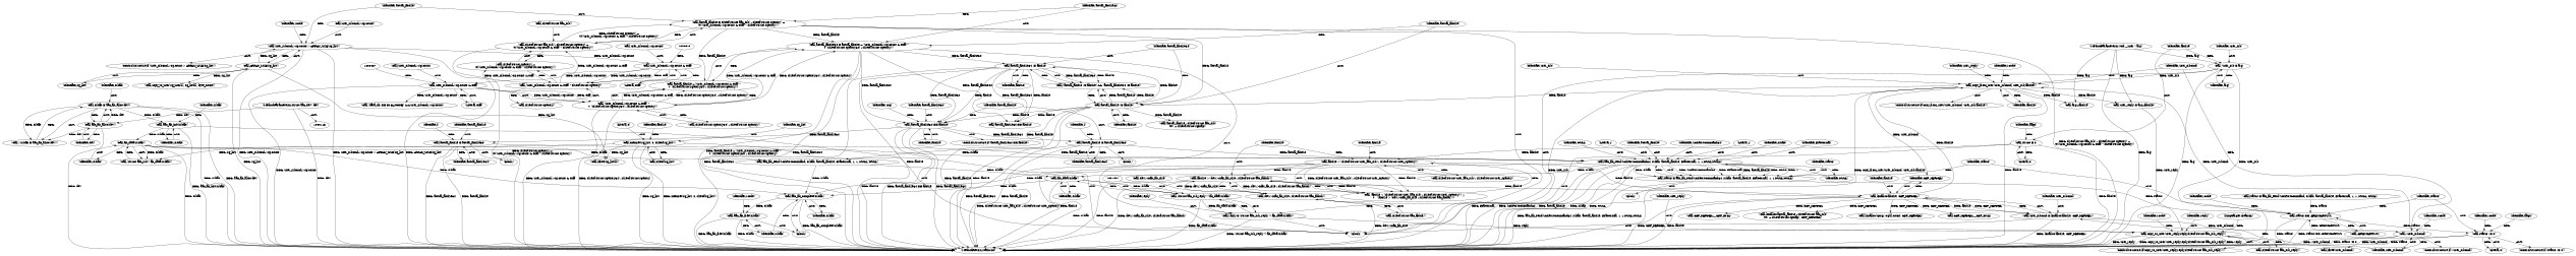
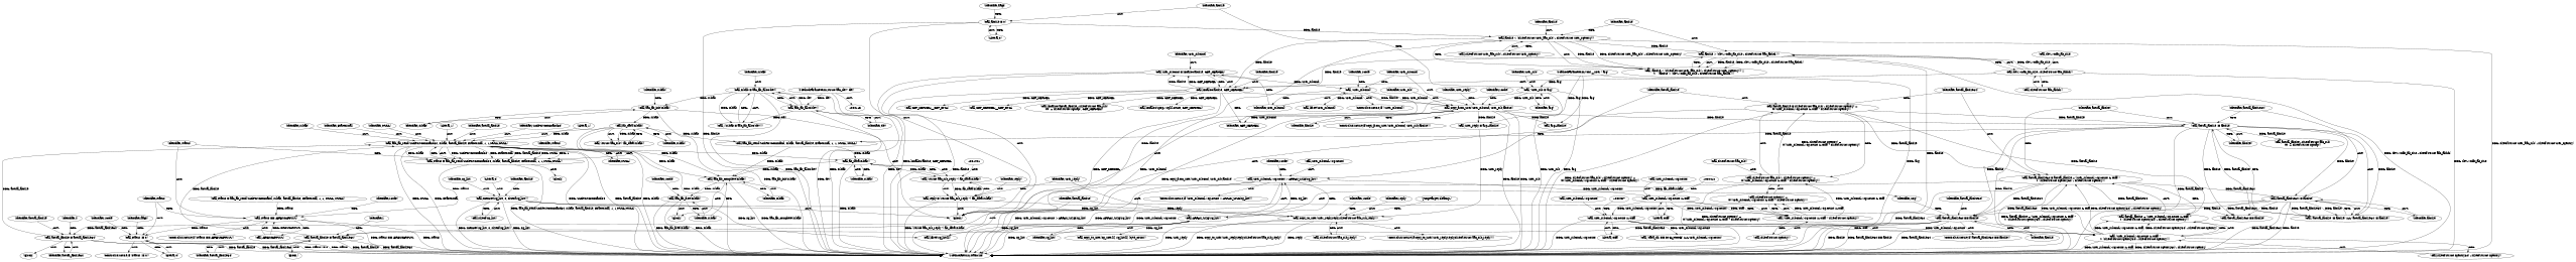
  digraph {
    n1 [label="(Call,aac_fib_send(ScsiPortCommand64, srbfib, actual_fibsize, FsaNormal, 1, 1,NULL,NULL))"]
    n2 [label="(Call,status = aac_fib_send(ScsiPortCommand64, srbfib, actual_fibsize, FsaNormal, 1, 1,NULL,NULL))"]
    n3 [label="(Call,fib_data(srbfib))"]
    n4 [label="(Call,aac_fib_complete(srbfib))"]
    n5 [label="(Identifier,NULL)"]
    n6 [label="(MethodReturn,static int)"]
    n7 [label="(Call,status == -ERESTARTSYS)"]
    n8 [label="(Block,)"]
    n9 [label="(Call,(struct aac_srb_reply *) fib_data(srbfib))"]
    n10 [label="(Identifier,srbfib)"]
    n11 [label="(Call,aac_fib_free(srbfib))"]
    n12 [label="(Block,)"]
    n13 [label="(Identifier,srbfib)"]
    n14 [label="(Call,fib_data(srbfib))"]
    n15 [label="(Call,(struct aac_srb*) fib_data(srbfib))"]
    n16 [label="(Identifier,srbfib)"]
    n17 [label="(Call,aac_fib_send(ScsiPortCommand, srbfib, actual_fibsize, FsaNormal, 1, 1, NULL, NULL))"]
    n18 [label="(Call,aac_fib_init(srbfib))"]
    n19 [label="(Identifier,srbfib)"]
    n20 [label="(Block,)"]
    n21 [label="(Call,srbfib = aac_fib_alloc(dev))"]
    n22 [label="(Call,aac_fib_alloc(dev))"]
    n23 [label="(Call,!(srbfib = aac_fib_alloc(dev)))"]
    n24 [label="(Identifier,dev)"]
    n25 [label="(MethodParameterIn,struct aac_dev* dev)"]
    1000115
    n27 [label="(Call,actual_fibsize = actual_fibsize64)"]
    n28 [label="(Identifier,actual_fibsize64)"]
    n29 [label="(Block,)"]
    n30 [label="(Call,actual_fibsize64 == fibsize)"]
    n31 [label="(Call,actual_fibsize = actual_fibsize64)"]
    n32 [label="(ControlStructure,if (actual_fibsize64 == fibsize))"]
    n33 [label="(Identifier,fibsize)"]
    n34 [label="(Block,)"]
    n35 [label="(Identifier,actual_fibsize64)"]
    n36 [label="(Call,actual_fibsize64 != fibsize)"]
    n37 [label="(Identifier,fibsize)"]
    n38 [label="(Call,(actual_fibsize != fibsize) && (actual_fibsize64 != fibsize))"]
    n39 [label="(Call,actual_fibsize64 == fibsize)"]
    n40 [label="(Call,actual_fibsize != fibsize)"]
    n41 [label="(Call,actual_fibsize64 = actual_fibsize + (user_srbcmd->sg.count & 0xff) *\n\t  (sizeof(struct sgentry64) - sizeof(struct sgentry)))"]
    n42 [label="(Call,actual_fibsize + (user_srbcmd->sg.count & 0xff) *\n\t  (sizeof(struct sgentry64) - sizeof(struct sgentry)))"]
    n43 [label="(Call,(user_srbcmd->sg.count & 0xff) *\n\t  (sizeof(struct sgentry64) - sizeof(struct sgentry)))"]
    n44 [label="(Call,actual_fibsize = sizeof(struct aac_srb) - sizeof(struct sgentry) +\n\t\t((user_srbcmd->sg.count & 0xff) * sizeof(struct sgentry)))"]
    n45 [label="(Call,sizeof(struct aac_srb) - sizeof(struct sgentry) +\n\t\t((user_srbcmd->sg.count & 0xff) * sizeof(struct sgentry)))"]
    n46 [label="(Call,sizeof(struct sgentry) +\n\t\t((user_srbcmd->sg.count & 0xff) * sizeof(struct sgentry)))"]
    n47 [label="(Identifier,fibsize)"]
    n48 [label="(Call,actual_fibsize - sizeof(struct aac_srb)\n\t\t\t  + sizeof(struct sgmap))"]
    n49 [label="(Call,(user_srbcmd->sg.count & 0xff) * sizeof(struct sgentry))"]
    n50 [label="(Call,sizeof(struct sgentry))"]
    n51 [label="(Call,user_srbcmd->sg.count & 0xff)"]
    n52 [label="(Call,user_srbcmd->sg.count & 0xff)"]
    n53 [label="(Literal,0xff)"]
    n54 [label="(Call,(data_dir == DMA_NONE) && user_srbcmd->sg.count)"]
    n55 [label="(Literal,0xff)"]
    n56 [label="(Call,user_srbcmd->sg.count > ARRAY_SIZE(sg_list))"]
    n57 [label="(Call,ARRAY_SIZE(sg_list))"]
    n58 [label="(ControlStructure,if (user_srbcmd->sg.count > ARRAY_SIZE(sg_list)))"]
    n59 [label="(Identifier,sg_list)"]
    n60 [label="(Call,copy_to_user(sg_user[i], sg_list[i], byte_count))"]
    n61 [label="(Call,kfree(sg_list[i]))"]
    n62 [label="(Call,memset(sg_list, 0, sizeof(sg_list)))"]
    n63 [label="(Call,sizeof(sg_list))"]
    n64 [label="(Call,sizeof(struct sgentry64) - sizeof(struct sgentry))"]
    n65 [label="(Call,copy_from_user(user_srbcmd, user_srb,fibsize))"]
    n66 [label="(ControlStructure,if(copy_from_user(user_srbcmd, user_srb,fibsize)))"]
    n67 [label="(Identifier,fibsize)"]
    n68 [label="(Call,user_reply = arg+fibsize)"]
    n69 [label="(Call,arg+fibsize)"]
    n70 [label="(Identifier,GFP_KERNEL)"]
    n71 [label="(Call,kfree(user_srbcmd))"]
    n72 [label="(Call,copy_to_user(user_reply,reply,sizeof(struct aac_srb_reply)))"]
    n73 [label="(Call,!user_srbcmd)"]
    n74 [label="(Identifier,user_srbcmd)"]
    n75 [label="(ControlStructure,if (!user_srbcmd))"]
    n76 [label="(Call,user_srbcmd = kmalloc(fibsize, GFP_KERNEL))"]
    n77 [label="(Call,kmalloc(fibsize, GFP_KERNEL))"]
    n78 [label="(Call,GFP_KERNEL|__GFP_DMA)"]
    n79 [label="(Call,kmalloc(actual_fibsize - sizeof(struct aac_srb)\n\t\t\t  + sizeof(struct sgmap), GFP_KERNEL))"]
    n80 [label="(Call,kmalloc(upsg->sg[i].count, GFP_KERNEL))"]
    n81 [label="(Call,GFP_KERNEL|__GFP_DMA)"]
    n82 [label="(Call,fibsize > (dev->max_fib_size - sizeof(struct aac_fibhdr)))"]
    n83 [label="(Call,dev->max_fib_size - sizeof(struct aac_fibhdr))"]
    n84 [label="(Call,(fibsize < (sizeof(struct user_aac_srb) - sizeof(struct user_sgentry))) ||\n\t    (fibsize > (dev->max_fib_size - sizeof(struct aac_fibhdr))))"]
    n85 [label="(Call,sizeof(struct aac_fibhdr))"]
    n86 [label="(Call,fibsize < (sizeof(struct user_aac_srb) - sizeof(struct user_sgentry)))"]
    n87 [label="(Call,sizeof(struct user_aac_srb) - sizeof(struct user_sgentry))"]
-   n88 [label="(Call,struct = 0)"]
+   n88 [label="(Call,fibsize = 0)"]
    n89 [label="(Literal,0)"]
    n90 [label="(Call,*user_srb = arg)"]
    n91 [label="(Identifier,arg)"]
    n92 [label="(MethodParameterIn,void __user * arg)"]
    n93 [label="(Call,status != 0)"]
    n94 [label="(Call,-ERESTARTSYS)"]
+   n95 [label="(ControlStructure,if (status == -ERESTARTSYS))"]
    n96 [label="(ControlStructure,if (status != 0))"]
    n97 [label="(Literal,0)"]
    n98 [label="(Call,reply = (struct aac_srb_reply *) fib_data(srbfib))"]
    n99 [label="(Call,sizeof(struct aac_srb_reply))"]
    n100 [label="(ControlStructure,if(copy_to_user(user_reply,reply,sizeof(struct aac_srb_reply))))"]
    n101 [label="(Identifier,srbfib)"]
    n102 [label="(Identifier,rcode)"]
    n103 [label="(Identifier,user_srb)"]
    n104 [label="(Identifier,fibsize)"]
    n105 [label="(Identifier,flags)"]
    n106 [label="(Identifier,rcode)"]
    n107 [label="(Identifier,flags)"]
    n108 [label="(Identifier,rcode)"]
    n109 [label="(Identifier,actual_fibsize)"]
    n110 [label="(Call,user_srbcmd->sg.count)"]
    n111 [label="(Identifier,status)"]
    n112 [label="(Identifier,i)"]
    n113 [label="(Identifier,sg_list)"]
    n114 [label="(Call,dev->max_fib_size)"]
    n115 [label="(Identifier,srbfib)"]
    n116 [label="(Identifier,actual_fibsize)"]
    n117 [label="(Identifier,fibsize)"]
    n118 [label="(Identifier,fibsize)"]
    n119 [label="(Identifier,rcode)"]
    n120 [label="(Identifier,reply)"]
    n121 [label="(Identifier,fibsize)"]
    n122 [label="(Identifier,usg)"]
    n123 [label="(Call,status = aac_fib_send(ScsiPortCommand, srbfib, actual_fibsize, FsaNormal, 1, 1, NULL, NULL))"]
    n124 [label="(Identifier,actual_fibsize64)"]
    n125 [label="(Identifier,ScsiPortCommand64)"]
    n126 [label="(Identifier,actual_fibsize64)"]
    n127 [label="(JumpTarget,cleanup:)"]
    n128 [label="(Literal,1)"]
    n129 [label="(Identifier,user_srb)"]
    n130 [label="(Identifier,user_reply)"]
    n131 [label="(Identifier,actual_fibsize)"]
    n132 [label="(Call,user_srbcmd->sg.count)"]
    n133 [label="(Identifier,actual_fibsize64)"]
    n134 [label="(Identifier,srbfib)"]
    n135 [label="(Identifier,rcode)"]
    n136 [label="(Call,user_srbcmd->sg.count)"]
    n137 [label="(Call,sizeof(struct aac_srb))"]
    n138 [label="(Identifier,status)"]
    n139 [label="(Identifier,user_srbcmd)"]
    n140 [label="(Identifier,user_reply)"]
    n141 [label="(Identifier,rcode)"]
    n142 [label="(Identifier,srbfib)"]
    n143 [label="(Identifier,reply)"]
    n144 [label="(Literal,0)"]
    n145 [label="(Identifier,rcode)"]
    n146 [label="(Identifier,actual_fibsize)"]
    n147 [label="(Identifier,FsaNormal)"]
    n148 [label="(Identifier,fibsize)"]
    n149 [label="(Identifier,i)"]
    n150 [label="(Identifier,user_srbcmd)"]
    n151 [label="(Identifier,actual_fibsize)"]
    n152 [label="(Identifier,status)"]
    n153 [label="(Identifier,NULL)"]
    n154 [label="(Literal,1)"]
    1000412
    1000427
    1001441
    n1 -> n2 [label="AST: "]
    n1 -> n2 [label="DDG: ScsiPortCommand64"]
    n1 -> n2 [label="DDG: FsaNormal"]
    n1 -> n2 [label="DDG: actual_fibsize"]
    n1 -> n2 [label="DDG: NULL"]
    n1 -> n2 [label="DDG: 1"]
    n1 -> n2 [label="DDG: srbfib"]
    n1 -> n3 [label="DDG: srbfib"]
    n1 -> n4 [label="DDG: srbfib"]
    n1 -> n5 [label="CFG: "]
    n1 -> n6 [label="DDG: srbfib"]
    n1 -> n6 [label="DDG: NULL"]
    n1 -> n6 [label="DDG: FsaNormal"]
    n1 -> n6 [label="DDG: ScsiPortCommand64"]
    n1 -> n6 [label="DDG: actual_fibsize"]
    n2 -> n1 [label="CFG: "]
    n2 -> n6 [label="DDG: aac_fib_send(ScsiPortCommand64, srbfib, actual_fibsize, FsaNormal, 1, 1,NULL,NULL)"]
    n2 -> n7 [label="DDG: status"]
    n2 -> n8 [label="AST: "]
    n3 -> n4 [label="DDG: srbfib"]
    n3 -> n6 [label="DDG: srbfib"]
    n3 -> n9 [label="AST: "]
    n3 -> n9 [label="DDG: srbfib"]
    n3 -> n10 [label="CFG: "]
    n4 -> n6 [label="DDG: aac_fib_complete(srbfib)"]
    n4 -> n11 [label="DDG: srbfib"]
    n4 -> n12 [label="AST: "]
    n4 -> n13 [label="CFG: "]
    n5 -> n1 [label="AST: "]
    n7 -> n6 [label="DDG: status"]
    n7 -> n6 [label="DDG: status == -ERESTARTSYS"]
    n7 -> n93 [label="DDG: status"]
    n7 -> n94 [label="CFG: "]
+   n7 -> n95 [label="AST: "]
    n9 -> n3 [label="CFG: "]
-   n9 -> n6 [label="DDG: fib_data(srbfib)"]
+   n9 -> n122 [label="DDG: fib_data(srbfib)"]
    n9 -> n98 [label="AST: "]
    n9 -> n98 [label="DDG: fib_data(srbfib)"]
    n10 -> n3 [label="AST: "]
    n11 -> n6 [label="DDG: aac_fib_free(srbfib)"]
    n11 -> n6 [label="DDG: srbfib"]
    n11 -> n12 [label="AST: "]
    n11 -> n101 [label="CFG: "]
    n13 -> n4 [label="AST: "]
    n14 -> n1 [label="DDG: srbfib"]
    n14 -> n4 [label="DDG: srbfib"]
    n14 -> n6 [label="DDG: srbfib"]
    n14 -> n15 [label="AST: "]
    n14 -> n15 [label="DDG: srbfib"]
    n14 -> n16 [label="CFG: "]
    n14 -> n17 [label="DDG: srbfib"]
    n15 -> n14 [label="CFG: "]
    n16 -> n14 [label="AST: "]
    n17 -> n3 [label="DDG: srbfib"]
    n17 -> n4 [label="DDG: srbfib"]
    n18 -> n6 [label="DDG: aac_fib_init(srbfib)"]
    n18 -> n14 [label="DDG: srbfib"]
    n18 -> n19 [label="CFG: "]
    n18 -> n20 [label="AST: "]
    n19 -> n18 [label="AST: "]
    n21 -> n6 [label="DDG: aac_fib_alloc(dev)"]
    n21 -> n6 [label="DDG: srbfib"]
    n21 -> n18 [label="DDG: srbfib"]
    n21 -> n22 [label="CFG: "]
    n21 -> n23 [label="AST: "]
    n21 -> n23 [label="DDG: srbfib"]
    n22 -> n6 [label="DDG: dev"]
    n22 -> n21 [label="AST: "]
    n22 -> n21 [label="DDG: dev"]
    n22 -> n23 [label="DDG: dev"]
    n22 -> n24 [label="CFG: "]
    n23 -> n21 [label="CFG: "]
    n24 -> n22 [label="AST: "]
    n25 -> n6 [label="DDG: dev"]
    n25 -> n22 [label="DDG: dev"]
    n25 -> 1000115 [label="AST: "]
    n27 -> n1 [label="DDG: actual_fibsize"]
    n27 -> n6 [label="DDG: actual_fibsize"]
    n27 -> n6 [label="DDG: actual_fibsize64"]
    n27 -> n28 [label="CFG: "]
    n27 -> n29 [label="AST: "]
    n28 -> n27 [label="AST: "]
    n30 -> n6 [label="DDG: fibsize"]
    n30 -> n6 [label="DDG: actual_fibsize64 == fibsize"]
    n30 -> n6 [label="DDG: actual_fibsize64"]
    n30 -> n27 [label="DDG: actual_fibsize64"]
    n30 -> n31 [label="DDG: actual_fibsize64"]
    n30 -> n32 [label="AST: "]
    n30 -> n33 [label="CFG: "]
    n31 -> n1 [label="DDG: actual_fibsize"]
    n31 -> n6 [label="DDG: actual_fibsize64"]
    n31 -> n6 [label="DDG: actual_fibsize"]
    n31 -> n34 [label="AST: "]
    n31 -> n35 [label="CFG: "]
    n33 -> n30 [label="AST: "]
    n35 -> n31 [label="AST: "]
    n36 -> n6 [label="DDG: actual_fibsize64"]
    n36 -> n6 [label="DDG: fibsize"]
    n36 -> n30 [label="DDG: actual_fibsize64"]
    n36 -> n30 [label="DDG: fibsize"]
    n36 -> n37 [label="CFG: "]
    n36 -> n38 [label="AST: "]
    n36 -> n38 [label="DDG: actual_fibsize64"]
    n36 -> n38 [label="DDG: fibsize"]
    n36 -> n39 [label="DDG: actual_fibsize64"]
    n36 -> n39 [label="DDG: fibsize"]
    n37 -> n36 [label="AST: "]
    n38 -> n36 [label="CFG: "]
    n38 -> n40 [label="CFG: "]
    n40 -> n6 [label="DDG: fibsize"]
    n40 -> n6 [label="DDG: actual_fibsize"]
    n40 -> n17 [label="DDG: actual_fibsize"]
    n40 -> n30 [label="DDG: fibsize"]
    n40 -> n36 [label="DDG: fibsize"]
    n40 -> n38 [label="AST: "]
    n40 -> n38 [label="DDG: actual_fibsize"]
    n40 -> n38 [label="DDG: fibsize"]
    n40 -> n39 [label="DDG: fibsize"]
    n40 -> n47 [label="CFG: "]
    n40 -> n48 [label="DDG: actual_fibsize"]
    n41 -> n6 [label="DDG: actual_fibsize64"]
    n41 -> n6 [label="DDG: actual_fibsize + (user_srbcmd->sg.count & 0xff) *\n\t  (sizeof(struct sgentry64) - sizeof(struct sgentry))"]
    n41 -> n20 [label="AST: "]
    n41 -> n30 [label="DDG: actual_fibsize64"]
    n41 -> n36 [label="DDG: actual_fibsize64"]
    n41 -> n39 [label="DDG: actual_fibsize64"]
    n41 -> n42 [label="CFG: "]
    n42 -> n41 [label="AST: "]
    n42 -> n43 [label="CFG: "]
    n43 -> n6 [label="DDG: sizeof(struct sgentry64) - sizeof(struct sgentry)"]
    n43 -> n6 [label="DDG: user_srbcmd->sg.count & 0xff"]
    n43 -> n41 [label="DDG: user_srbcmd->sg.count & 0xff"]
    n43 -> n41 [label="DDG: sizeof(struct sgentry64) - sizeof(struct sgentry)"]
    n43 -> n42 [label="AST: "]
    n43 -> n42 [label="DDG: user_srbcmd->sg.count & 0xff"]
    n43 -> n42 [label="DDG: sizeof(struct sgentry64) - sizeof(struct sgentry)"]
    n43 -> n64 [label="CFG: "]
    n44 -> n6 [label="DDG: sizeof(struct aac_srb) - sizeof(struct sgentry) +\n\t\t((user_srbcmd->sg.count & 0xff) * sizeof(struct sgentry))"]
    n44 -> n20 [label="AST: "]
    n44 -> n40 [label="DDG: actual_fibsize"]
    n44 -> n41 [label="DDG: actual_fibsize"]
    n44 -> n42 [label="DDG: actual_fibsize"]
    n44 -> n45 [label="CFG: "]
    n45 -> n6 [label="DDG: sizeof(struct sgentry) +\n\t\t((user_srbcmd->sg.count & 0xff) * sizeof(struct sgentry))"]
    n45 -> n44 [label="AST: "]
    n45 -> n44 [label="DDG: sizeof(struct sgentry) +\n\t\t((user_srbcmd->sg.count & 0xff) * sizeof(struct sgentry))"]
    n45 -> n46 [label="CFG: "]
    n46 -> n45 [label="AST: "]
    n46 -> n49 [label="CFG: "]
    n47 -> n40 [label="AST: "]
    n49 -> n45 [label="DDG: user_srbcmd->sg.count & 0xff"]
    n49 -> n46 [label="AST: "]
    n49 -> n46 [label="DDG: user_srbcmd->sg.count & 0xff"]
    n49 -> n50 [label="CFG: "]
    n50 -> n49 [label="AST: "]
    n51 -> n49 [label="AST: "]
    n51 -> n49 [label="DDG: user_srbcmd->sg.count"]
    n51 -> n49 [label="DDG: 0xff"]
    n51 -> n52 [label="DDG: user_srbcmd->sg.count"]
    n51 -> n53 [label="CFG: "]
    n52 -> n6 [label="DDG: user_srbcmd->sg.count"]
    n52 -> n43 [label="AST: "]
    n52 -> n43 [label="DDG: user_srbcmd->sg.count"]
    n52 -> n43 [label="DDG: 0xff"]
    n52 -> n54 [label="DDG: user_srbcmd->sg.count"]
    n52 -> n55 [label="CFG: "]
    n53 -> n51 [label="AST: "]
    n55 -> n52 [label="AST: "]
    n56 -> n6 [label="DDG: ARRAY_SIZE(sg_list)"]
    n56 -> n6 [label="DDG: user_srbcmd->sg.count"]
    n56 -> n6 [label="DDG: user_srbcmd->sg.count > ARRAY_SIZE(sg_list)"]
    n56 -> n51 [label="DDG: user_srbcmd->sg.count"]
    n56 -> n57 [label="CFG: "]
    n56 -> n58 [label="AST: "]
    n57 -> n6 [label="DDG: sg_list"]
    n57 -> n56 [label="AST: "]
    n57 -> n56 [label="DDG: sg_list"]
    n57 -> n59 [label="CFG: "]
    n57 -> n60 [label="DDG: sg_list"]
    n57 -> n61 [label="DDG: sg_list"]
    n59 -> n57 [label="AST: "]
    n62 -> n6 [label="DDG: sg_list"]
    n62 -> n6 [label="DDG: memset(sg_list, 0, sizeof(sg_list))"]
    n62 -> n20 [label="AST: "]
-   n62 -> n15 [label="DDG: sg_list"]
+   n62 -> n57 [label="DDG: sg_list"]
    n62 -> n61 [label="DDG: sg_list"]
    n62 -> n63 [label="CFG: "]
    n63 -> n62 [label="AST: "]
    n64 -> n43 [label="AST: "]
    n65 -> n6 [label="DDG: user_srb"]
    n65 -> n6 [label="DDG: copy_from_user(user_srbcmd, user_srb,fibsize)"]
    n65 -> n6 [label="DDG: fibsize"]
    n65 -> n40 [label="DDG: fibsize"]
    n65 -> n66 [label="AST: "]
    n65 -> n67 [label="CFG: "]
    n65 -> n68 [label="DDG: fibsize"]
    n65 -> n69 [label="DDG: fibsize"]
    n65 -> n70 [label="DDG: user_srbcmd"]
    n67 -> n65 [label="AST: "]
    n68 -> n72 [label="DDG: user_reply"]
-   n70 -> n77 [label="AST: "]
+   n83 -> n77 [label="AST: "]
    n72 -> n6 [label="DDG: copy_to_user(user_reply,reply,sizeof(struct aac_srb_reply))"]
    n72 -> n6 [label="DDG: reply"]
    n72 -> n6 [label="DDG: user_reply"]
    n72 -> n99 [label="CFG: "]
    n72 -> n100 [label="AST: "]
    n73 -> n6 [label="DDG: !user_srbcmd"]
    n73 -> n65 [label="DDG: user_srbcmd"]
    n73 -> n71 [label="DDG: user_srbcmd"]
    n73 -> n74 [label="CFG: "]
    n73 -> n75 [label="AST: "]
    n74 -> n73 [label="AST: "]
    n74 -> n76 [label="CFG: "]
    n76 -> n6 [label="DDG: kmalloc(fibsize, GFP_KERNEL)"]
    n76 -> n20 [label="AST: "]
    n76 -> n73 [label="DDG: user_srbcmd"]
    n76 -> n77 [label="CFG: "]
    n77 -> n6 [label="DDG: fibsize"]
    n77 -> n6 [label="DDG: GFP_KERNEL"]
    n77 -> n65 [label="DDG: fibsize"]
    n77 -> n70 [label="CFG: "]
    n77 -> n76 [label="AST: "]
    n77 -> n76 [label="DDG: fibsize"]
    n77 -> n76 [label="DDG: GFP_KERNEL"]
    n77 -> n78 [label="DDG: GFP_KERNEL"]
    n77 -> n79 [label="DDG: GFP_KERNEL"]
    n77 -> n80 [label="DDG: GFP_KERNEL"]
    n77 -> n81 [label="DDG: GFP_KERNEL"]
    n82 -> n6 [label="DDG: fibsize"]
    n82 -> n6 [label="DDG: dev->max_fib_size - sizeof(struct aac_fibhdr)"]
    n82 -> n77 [label="DDG: fibsize"]
    n82 -> n83 [label="CFG: "]
    n82 -> n84 [label="AST: "]
    n82 -> n84 [label="DDG: fibsize"]
    n82 -> n84 [label="DDG: dev->max_fib_size - sizeof(struct aac_fibhdr)"]
    n83 -> n6 [label="DDG: dev->max_fib_size"]
    n83 -> n82 [label="AST: "]
    n83 -> n82 [label="DDG: dev->max_fib_size"]
    n83 -> n85 [label="CFG: "]
    n84 -> n82 [label="CFG: "]
    n84 -> n86 [label="CFG: "]
    n85 -> n83 [label="AST: "]
    n86 -> n6 [label="DDG: sizeof(struct user_aac_srb) - sizeof(struct user_sgentry)"]
    n86 -> n6 [label="DDG: fibsize"]
    n86 -> n77 [label="DDG: fibsize"]
    n86 -> n82 [label="DDG: fibsize"]
    n86 -> n84 [label="AST: "]
    n86 -> n84 [label="DDG: fibsize"]
    n86 -> n84 [label="DDG: sizeof(struct user_aac_srb) - sizeof(struct user_sgentry)"]
    n86 -> n87 [label="CFG: "]
    n87 -> n86 [label="AST: "]
    n88 -> n6 [label="DDG: fibsize"]
    n88 -> n20 [label="AST: "]
    n88 -> n86 [label="DDG: fibsize"]
    n88 -> n89 [label="CFG: "]
    n89 -> n88 [label="AST: "]
    n90 -> n6 [label="DDG: arg"]
    n90 -> n6 [label="DDG: user_srb"]
    n90 -> n20 [label="AST: "]
    n90 -> n65 [label="DDG: user_srb"]
    n90 -> n91 [label="CFG: "]
    n91 -> n90 [label="AST: "]
    n92 -> n6 [label="DDG: arg"]
    n92 -> n68 [label="DDG: arg"]
    n92 -> n69 [label="DDG: arg"]
    n92 -> n90 [label="DDG: arg"]
    n93 -> n6 [label="DDG: status != 0"]
    n93 -> n6 [label="DDG: status"]
    n93 -> n96 [label="AST: "]
    n93 -> n97 [label="CFG: "]
    n94 -> n7 [label="AST: "]
    n94 -> n7 [label="DDG: ERESTARTSYS"]
    n97 -> n93 [label="AST: "]
    n98 -> n6 [label="DDG: (struct aac_srb_reply *) fib_data(srbfib)"]
    n98 -> n9 [label="CFG: "]
    n98 -> n20 [label="AST: "]
    n98 -> n72 [label="DDG: reply"]
    n99 -> n72 [label="AST: "]
    n101 -> n4 [label="CFG: "]
    n101 -> n11 [label="AST: "]
    n102 -> n56 [label="CFG: "]
    n103 -> n90 [label="AST: "]
    n104 -> n86 [label="AST: "]
    n105 -> n88 [label="CFG: "]
    n106 -> n72 [label="CFG: "]
    n107 -> n93 [label="CFG: "]
    n108 -> n7 [label="CFG: "]
    n109 -> n44 [label="AST: "]
    n109 -> n56 [label="CFG: "]
    n110 -> n52 [label="AST: "]
    n111 -> n7 [label="CFG: "]
    n111 -> n93 [label="AST: "]
    n112 -> n27 [label="CFG: "]
    n113 -> n62 [label="AST: "]
    n114 -> n83 [label="AST: "]
    n115 -> n18 [label="CFG: "]
    n116 -> n1 [label="AST: "]
    n117 -> n88 [label="AST: "]
    n117 -> n90 [label="CFG: "]
    n118 -> n82 [label="AST: "]
    n118 -> n86 [label="CFG: "]
    n119 -> n93 [label="CFG: "]
    n120 -> n72 [label="AST: "]
    n121 -> n77 [label="AST: "]
    n122 -> n30 [label="CFG: "]
    n123 -> n7 [label="DDG: status"]
    n124 -> n36 [label="AST: "]
    n124 -> n40 [label="CFG: "]
    n125 -> n1 [label="AST: "]
    n126 -> n41 [label="AST: "]
    n126 -> n44 [label="CFG: "]
    n127 -> n72 [label="CFG: "]
    n128 -> n1 [label="AST: "]
    n129 -> n65 [label="AST: "]
    n130 -> n65 [label="CFG: "]
    n131 -> n40 [label="AST: "]
    n131 -> n41 [label="CFG: "]
    n132 -> n56 [label="AST: "]
    n133 -> n30 [label="AST: "]
    n134 -> n21 [label="AST: "]
    n135 -> n11 [label="CFG: "]
    n136 -> n51 [label="AST: "]
    n137 -> n45 [label="AST: "]
    n138 -> n2 [label="CFG: "]
    n138 -> n7 [label="AST: "]
    n139 -> n65 [label="AST: "]
    n139 -> n73 [label="CFG: "]
    n140 -> n72 [label="AST: "]
    n140 -> n98 [label="CFG: "]
    n141 -> n73 [label="CFG: "]
    n142 -> n1 [label="AST: "]
    n143 -> n98 [label="AST: "]
    n144 -> n62 [label="AST: "]
    n145 -> n65 [label="CFG: "]
    n146 -> n27 [label="AST: "]
    n146 -> n30 [label="CFG: "]
    n147 -> n1 [label="AST: "]
    n148 -> n62 [label="CFG: "]
    n149 -> n31 [label="CFG: "]
    n150 -> n76 [label="AST: "]
    n151 -> n31 [label="AST: "]
    n152 -> n2 [label="AST: "]
    n153 -> n1 [label="AST: "]
    n154 -> n1 [label="AST: "]
    1000412 -> n51 [label="CFG: "]
    1000427 -> n52 [label="CFG: "]
    1001441 -> n9 [label="AST: "]
  }
